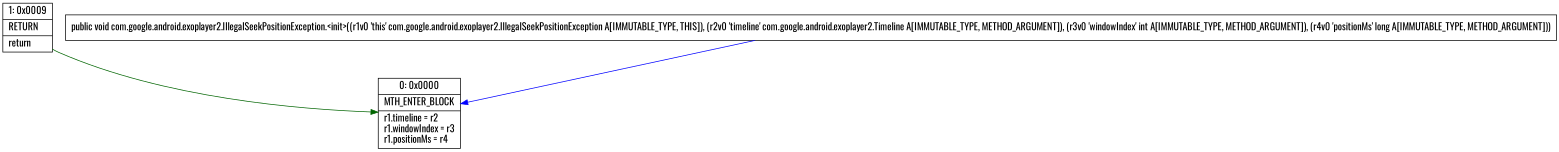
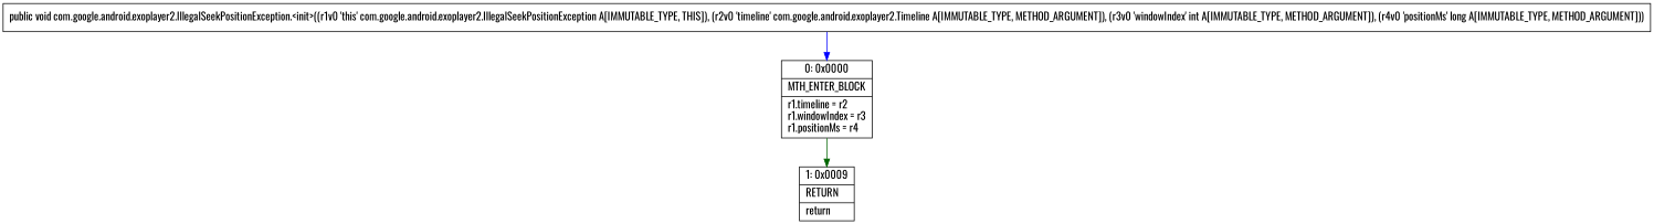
  digraph {
    fontname=Oswald
    node [shape=record fontname=Oswald]
    edge [fontname=Oswald]
    n1 [label="{0\:\ 0x0000|MTH_ENTER_BLOCK\l|r1.timeline = r2\lr1.windowIndex = r3\lr1.positionMs = r4\l}"]
    n2 [label="{1\:\ 0x0009|RETURN\l|return\l}"]
    n3 [label="{public void com.google.android.exoplayer2.IllegalSeekPositionException.\<init\>((r1v0 'this' com.google.android.exoplayer2.IllegalSeekPositionException A[IMMUTABLE_TYPE, THIS]), (r2v0 'timeline' com.google.android.exoplayer2.Timeline A[IMMUTABLE_TYPE, METHOD_ARGUMENT]), (r3v0 'windowIndex' int A[IMMUTABLE_TYPE, METHOD_ARGUMENT]), (r4v0 'positionMs' long A[IMMUTABLE_TYPE, METHOD_ARGUMENT])) }"]
-   n2 -> n1 [color=darkgreen]
+   n1 -> n2 [color=darkgreen]
    n3 -> n1 [color=blue]
  }
